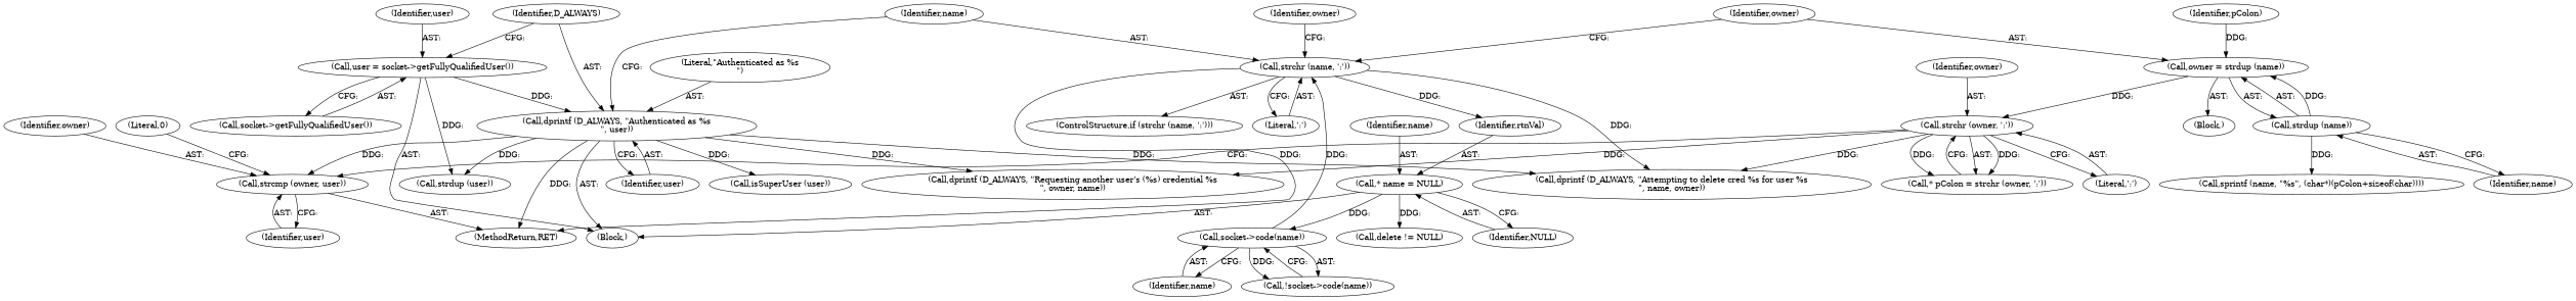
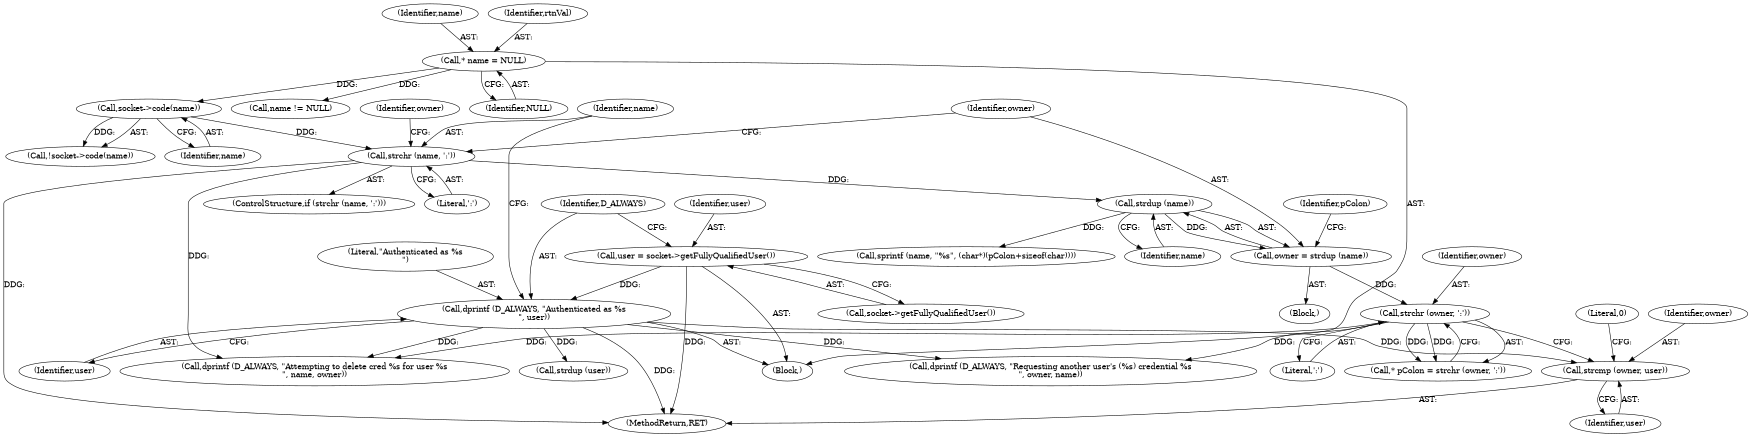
  digraph {
    n1 [label="(Call,strcmp (owner, user))"]
    n2 [label="(MethodReturn,RET)"]
    n3 [label="(Identifier,user)"]
    n4 [label="(Call,strchr (owner, ':'))"]
    n5 [label="(Call,* pColon = strchr (owner, ':'))"]
    n6 [label="(Literal,':')"]
    n7 [label="(Call,dprintf (D_ALWAYS, \"Requesting another user's (%s) credential %s\n\", owner, name))"]
    n8 [label="(Call,dprintf (D_ALWAYS, \"Attempting to delete cred %s for user %s\n\", name, owner))"]
    n9 [label="(Call,owner = strdup (name))"]
    n10 [label="(Call,strdup (name))"]
    n11 [label="(Block,)"]
    n12 [label="(Identifier,name)"]
    n13 [label="(Call,sprintf (name, \"%s\", (char*)(pColon+sizeof(char))))"]
    n14 [label="(Call,strchr (name, ':'))"]
    n15 [label="(ControlStructure,if (strchr (name, ':')))"]
    n16 [label="(Literal,':')"]
    n17 [label="(Call,socket->code(name))"]
    n18 [label="(Identifier,name)"]
    n19 [label="(Call,!socket->code(name))"]
-   n20 [label="(Call,delete != NULL)"]
+   n20 [label="(Call,name != NULL)"]
    n21 [label="(Call,* name = NULL)"]
    n22 [label="(Block,)"]
    n23 [label="(Identifier,NULL)"]
    n24 [label="(Call,dprintf (D_ALWAYS, \"Authenticated as %s\n\", user))"]
    n25 [label="(Identifier,user)"]
-   n26 [label="(Call,isSuperUser (user))"]
    n27 [label="(Call,strdup (user))"]
    n28 [label="(Call,user = socket->getFullyQualifiedUser())"]
    n29 [label="(Call,socket->getFullyQualifiedUser())"]
    n30 [label="(Identifier,name)"]
    n31 [label="(Identifier,name)"]
    n32 [label="(Identifier,rtnVal)"]
    n33 [label="(Identifier,D_ALWAYS)"]
    n34 [label="(Identifier,owner)"]
    n35 [label="(Literal,\"Authenticated as %s\n\")"]
    n36 [label="(Literal,0)"]
    n37 [label="(Identifier,pColon)"]
    n38 [label="(Identifier,owner)"]
    n39 [label="(Identifier,owner)"]
    n40 [label="(Identifier,user)"]
    n41 [label="(Identifier,owner)"]
    n1 -> n2 [label="AST: "]
    n1 -> n3 [label="CFG: "]
    n3 -> n1 [label="AST: "]
    n4 -> n1 [label="CFG: "]
    n4 -> n5 [label="AST: "]
    n4 -> n5 [label="DDG: "]
    n4 -> n5 [label="DDG: "]
    n4 -> n6 [label="CFG: "]
    n4 -> n7 [label="DDG: "]
    n4 -> n8 [label="DDG: "]
    n5 -> n4 [label="CFG: "]
    n6 -> n4 [label="AST: "]
    n9 -> n4 [label="DDG: "]
    n9 -> n10 [label="AST: "]
    n9 -> n11 [label="AST: "]
    n10 -> n9 [label="AST: "]
    n10 -> n9 [label="DDG: "]
    n10 -> n12 [label="CFG: "]
    n10 -> n13 [label="DDG: "]
    n12 -> n10 [label="AST: "]
    n14 -> n2 [label="DDG: "]
    n14 -> n8 [label="DDG: "]
-   n14 -> n32 [label="DDG: "]
+   n14 -> n10 [label="DDG: "]
    n14 -> n15 [label="AST: "]
    n14 -> n16 [label="CFG: "]
    n16 -> n14 [label="AST: "]
    n17 -> n14 [label="DDG: "]
    n17 -> n18 [label="CFG: "]
    n17 -> n19 [label="AST: "]
    n17 -> n19 [label="DDG: "]
    n18 -> n17 [label="AST: "]
-   n19 -> n17 [label="CFG: "]
    n21 -> n17 [label="DDG: "]
    n21 -> n20 [label="DDG: "]
    n21 -> n22 [label="AST: "]
    n21 -> n23 [label="CFG: "]
    n23 -> n21 [label="AST: "]
    n24 -> n1 [label="DDG: "]
    n24 -> n2 [label="DDG: "]
    n24 -> n7 [label="DDG: "]
    n24 -> n8 [label="DDG: "]
    n24 -> n22 [label="AST: "]
    n24 -> n25 [label="CFG: "]
-   n24 -> n26 [label="DDG: "]
    n24 -> n27 [label="DDG: "]
    n25 -> n24 [label="AST: "]
-   n28 -> n27 [label="DDG: "]
+   n28 -> n2 [label="DDG: "]
    n28 -> n22 [label="AST: "]
    n28 -> n24 [label="DDG: "]
    n28 -> n29 [label="CFG: "]
    n29 -> n28 [label="AST: "]
    n30 -> n21 [label="AST: "]
    n31 -> n14 [label="AST: "]
    n31 -> n24 [label="CFG: "]
    n32 -> n21 [label="AST: "]
    n33 -> n24 [label="AST: "]
    n33 -> n28 [label="CFG: "]
    n34 -> n9 [label="AST: "]
    n34 -> n14 [label="CFG: "]
    n35 -> n24 [label="AST: "]
    n36 -> n1 [label="CFG: "]
-   n37 -> n9 [label="DDG: "]
+   n37 -> n9 [label="CFG: "]
    n38 -> n14 [label="CFG: "]
    n39 -> n4 [label="AST: "]
    n40 -> n28 [label="AST: "]
    n41 -> n1 [label="AST: "]
  }
